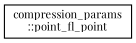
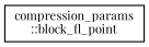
  digraph {
    rankdir=LR
    fontname="Playfair Display"
-   n1 [color=black fillcolor=white fontname="Playfair Display" fontsize=10 height=0.2 label="compression_params\l::point_fl_point" shape=record style=filled width=0.4]
+   n1 [color=black fillcolor=white fontname="Playfair Display" fontsize=10 height=0.2 label="compression_params\l::block_fl_point" shape=record style=filled width=0.4]
  }
